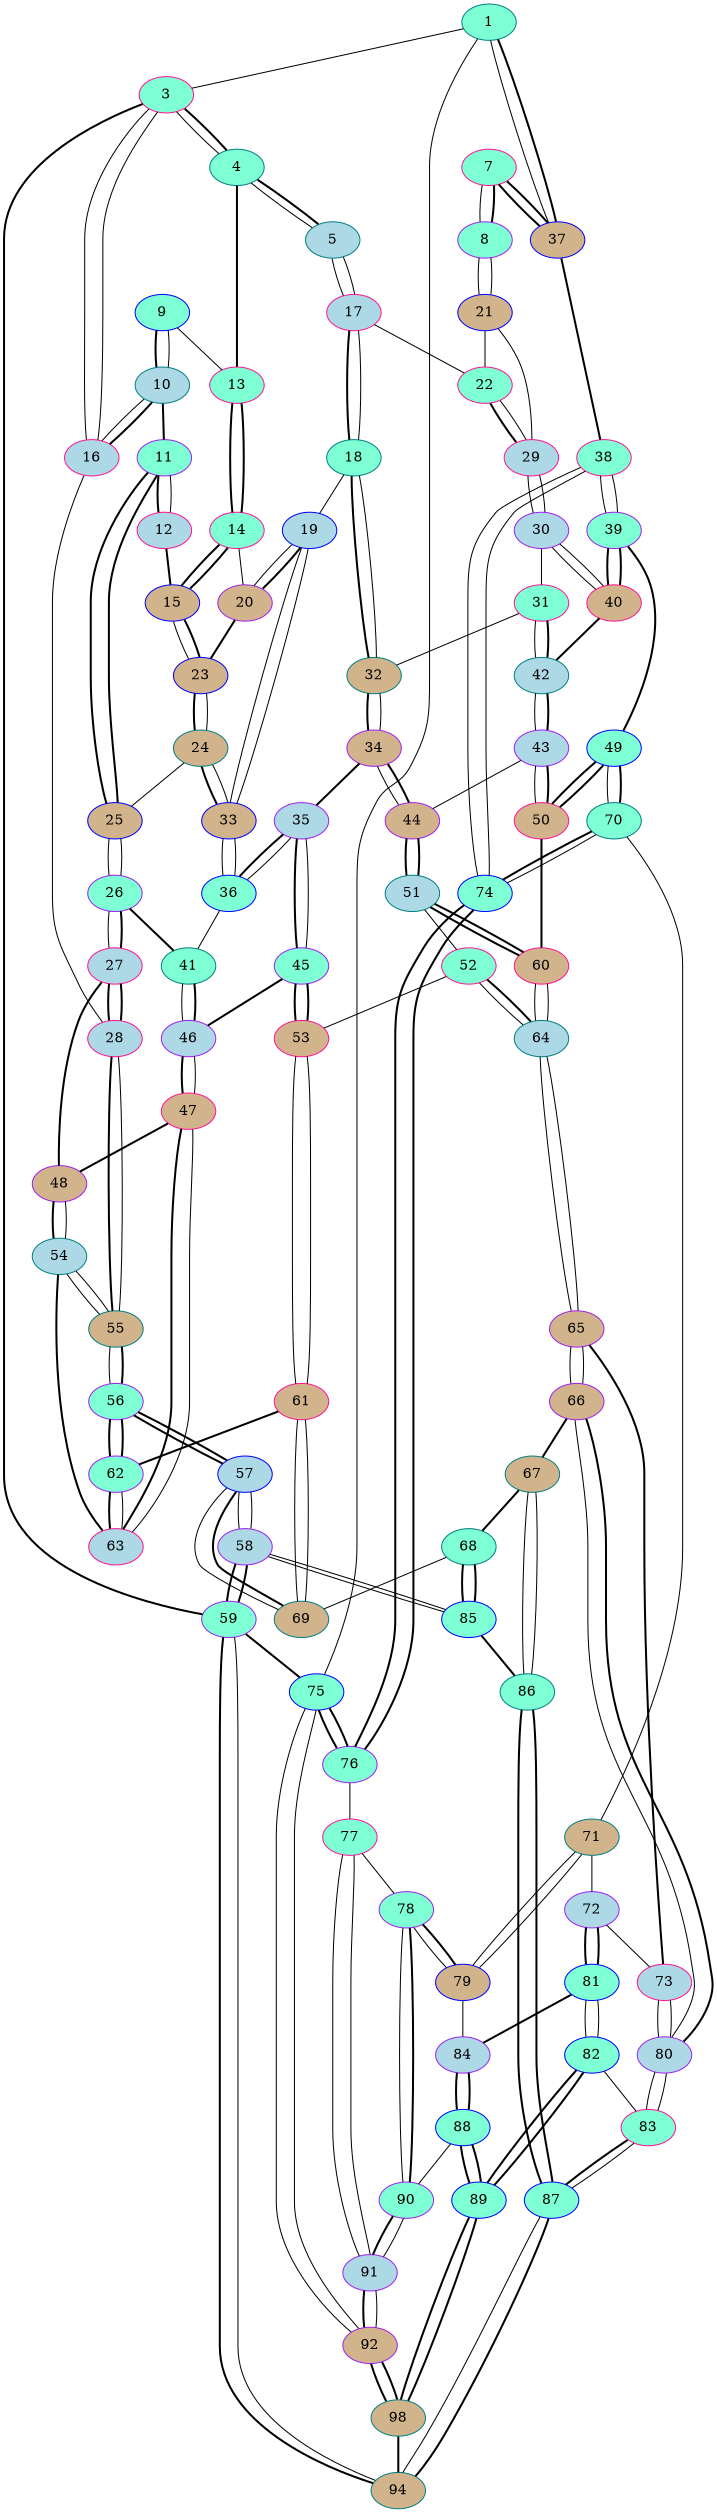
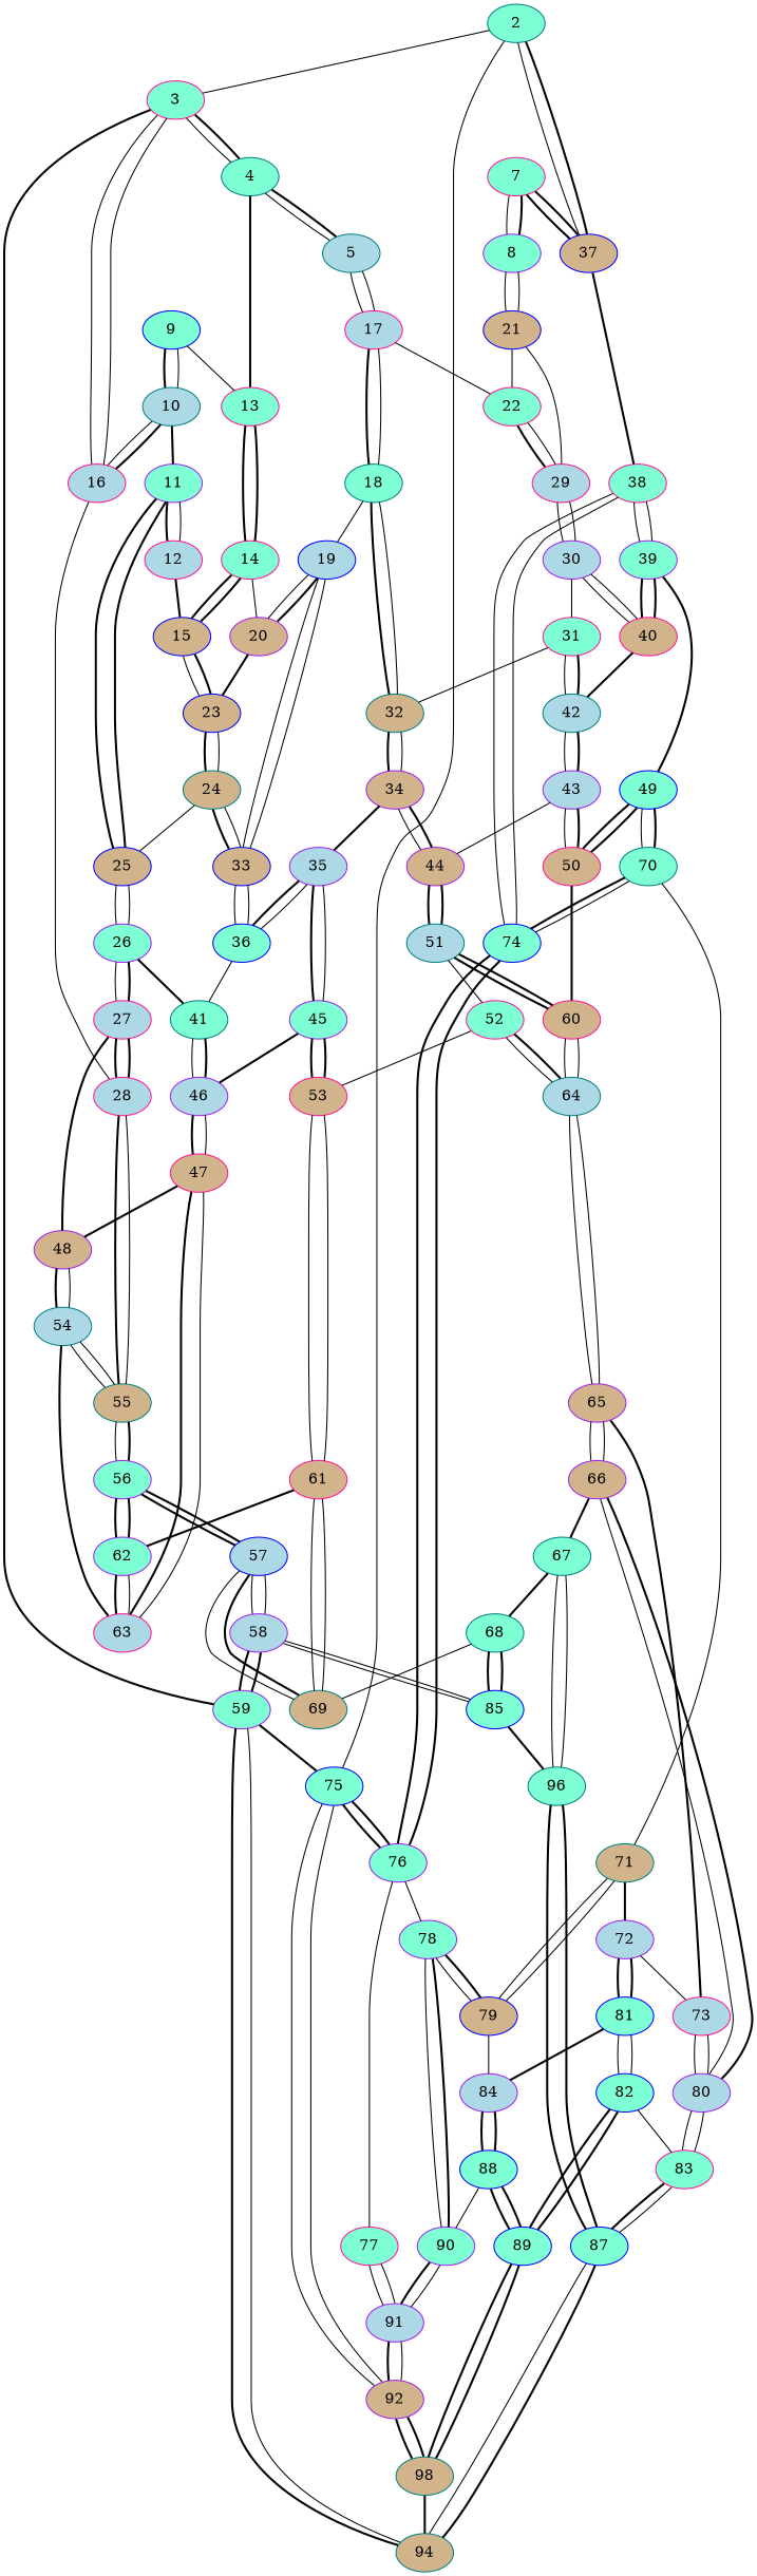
  graph {
    node [color=purple fillcolor=aquamarine style=filled]
    edge [style=solid]
-   2 [color=teal label=1]
+   2 [color=teal]
    3 [color=deeppink]
    37 [color=blue fillcolor=tan]
    75 [color=blue]
    7 [color=deeppink]
    8
    4 [color=teal]
    16 [color=deeppink fillcolor=lightblue]
    59
    38 [color=deeppink]
    76
    92 [fillcolor=tan]
    5 [color=teal fillcolor=lightblue]
    13 [color=deeppink]
    28 [color=deeppink fillcolor=lightblue]
    94 [color=teal fillcolor=tan]
    17 [color=deeppink fillcolor=lightblue]
    14 [color=deeppink]
    18 [color=teal]
    22 [color=deeppink]
    21 [color=blue fillcolor=tan]
    29 [color=deeppink fillcolor=lightblue]
    9 [color=blue]
    10 [color=teal fillcolor=lightblue]
    11
    12 [color=deeppink fillcolor=lightblue]
    25 [color=blue fillcolor=tan]
    15 [color=blue fillcolor=tan]
    26
    23 [color=blue fillcolor=tan]
    20 [fillcolor=tan]
    24 [color=teal fillcolor=tan]
    55 [color=teal fillcolor=tan]
    19 [color=blue fillcolor=lightblue]
    32 [color=teal fillcolor=tan]
    33 [color=blue fillcolor=tan]
    34 [fillcolor=tan]
    36 [color=blue]
    30 [fillcolor=lightblue]
    27 [color=deeppink fillcolor=lightblue]
    41 [color=teal]
    48 [fillcolor=tan]
    46 [fillcolor=lightblue]
    54 [color=teal fillcolor=lightblue]
    56
    31 [color=deeppink]
    40 [color=deeppink fillcolor=tan]
    42 [color=teal fillcolor=lightblue]
    43 [fillcolor=lightblue]
    35 [fillcolor=lightblue]
    44 [fillcolor=tan]
    45
    51 [color=teal fillcolor=lightblue]
    53 [color=deeppink fillcolor=tan]
    39
    74 [color=blue]
    49 [color=blue]
    50 [color=deeppink fillcolor=tan]
    70 [color=teal]
    47 [color=deeppink fillcolor=tan]
    60 [color=deeppink fillcolor=tan]
    52 [color=deeppink]
    61 [color=deeppink fillcolor=tan]
    63 [color=deeppink fillcolor=lightblue]
    71 [color=teal fillcolor=tan]
    64 [color=teal fillcolor=lightblue]
    65 [fillcolor=tan]
    62
    69 [color=teal fillcolor=tan]
    57 [color=blue fillcolor=lightblue]
    58 [fillcolor=lightblue]
    85 [color=blue]
-   86 [color=teal]
+   86 [color=teal label=96]
    66 [fillcolor=tan]
    73 [color=deeppink fillcolor=lightblue]
-   67 [color=teal fillcolor=tan]
+   67 [color=teal]
    80 [fillcolor=lightblue]
    68 [color=teal]
    83 [color=deeppink]
    87 [color=blue]
    72 [fillcolor=lightblue]
    79 [color=blue fillcolor=tan]
    81 [color=blue]
    84 [fillcolor=lightblue]
    82 [color=blue]
    77 [color=deeppink]
    n87 [color=teal fillcolor=tan label=98]
    78
    91 [fillcolor=lightblue]
    90
    88 [color=blue]
    89 [color=blue]
    2 -- 3
    2 -- 37
    2 -- 37 [style=bold]
    2 -- 75
    3 -- 4
    3 -- 4 [style=bold]
    3 -- 16
    3 -- 16
    3 -- 59 [style=bold]
    37 -- 38 [style=bold]
    75 -- 76 [style=bold]
    75 -- 76 [style=bold]
    75 -- 92
    75 -- 92
    7 -- 37 [style=bold]
    7 -- 37 [style=bold]
    7 -- 8
    7 -- 8 [style=bold]
    8 -- 21
    8 -- 21
    4 -- 5
    4 -- 5 [style=bold]
    4 -- 13 [style=bold]
    16 -- 28
    59 -- 75 [style=bold]
    59 -- 94 [style=bold]
    59 -- 94
    38 -- 39
    38 -- 39
    38 -- 74
    38 -- 74
    76 -- 77
    92 -- n87 [style=bold]
    92 -- n87 [style=bold]
    5 -- 17
    5 -- 17
    13 -- 14 [style=bold]
    13 -- 14 [style=bold]
    28 -- 55 [style=bold]
    28 -- 55
    17 -- 18 [style=bold]
    17 -- 18
    17 -- 22
    14 -- 15 [style=bold]
    14 -- 15 [style=bold]
    14 -- 20
    18 -- 19
    18 -- 32 [style=bold]
    18 -- 32
    22 -- 29 [style=bold]
    22 -- 29
    21 -- 22
    21 -- 29
    29 -- 30
    29 -- 30
    9 -- 13
    9 -- 10 [style=bold]
    9 -- 10
    10 -- 16
    10 -- 16 [style=bold]
    10 -- 11 [style=bold]
    11 -- 12 [style=bold]
    11 -- 12
    11 -- 25 [style=bold]
    11 -- 25 [style=bold]
    12 -- 15 [style=bold]
    25 -- 26
    25 -- 26
    15 -- 23
    15 -- 23 [style=bold]
    26 -- 27
    26 -- 27 [style=bold]
    26 -- 41 [style=bold]
    23 -- 24 [style=bold]
    23 -- 24
    20 -- 23 [style=bold]
    24 -- 25
    24 -- 33 [style=bold]
    24 -- 33
    55 -- 56
    55 -- 56 [style=bold]
    19 -- 20
    19 -- 20 [style=bold]
    19 -- 33
    19 -- 33
    32 -- 34 [style=bold]
    32 -- 34
    33 -- 36
    33 -- 36
    34 -- 35 [style=bold]
    34 -- 44
    34 -- 44 [style=bold]
    36 -- 41
    30 -- 31
    30 -- 40
    30 -- 40
    27 -- 28 [style=bold]
    27 -- 28 [style=bold]
    27 -- 48 [style=bold]
    41 -- 46
    41 -- 46 [style=bold]
    48 -- 54 [style=bold]
    48 -- 54
    46 -- 47 [style=bold]
    46 -- 47
    54 -- 55
    54 -- 55
    54 -- 63 [style=bold]
    56 -- 62 [style=bold]
    56 -- 62 [style=bold]
    56 -- 57 [style=bold]
    56 -- 57 [style=bold]
    31 -- 32
    31 -- 42
    31 -- 42 [style=bold]
    40 -- 42 [style=bold]
    42 -- 43
    42 -- 43 [style=bold]
    43 -- 44
    43 -- 50
    43 -- 50 [style=bold]
    35 -- 36 [style=bold]
    35 -- 36
    35 -- 45 [style=bold]
    35 -- 45
    44 -- 51 [style=bold]
    44 -- 51 [style=bold]
    45 -- 46 [style=bold]
    45 -- 53 [style=bold]
    45 -- 53 [style=bold]
    51 -- 60 [style=bold]
    51 -- 60 [style=bold]
    51 -- 52
    53 -- 61
    53 -- 61
    39 -- 40 [style=bold]
    39 -- 40 [style=bold]
    39 -- 49 [style=bold]
    74 -- 76 [style=bold]
    74 -- 76 [style=bold]
    49 -- 50 [style=bold]
    49 -- 50 [style=bold]
    49 -- 70
    49 -- 70 [style=bold]
    50 -- 60 [style=bold]
    70 -- 74 [style=bold]
    70 -- 74
    70 -- 71
    47 -- 48 [style=bold]
    47 -- 63 [style=bold]
    47 -- 63
    60 -- 64
    60 -- 64
    52 -- 53
    52 -- 64
    52 -- 64 [style=bold]
    61 -- 62 [style=bold]
    61 -- 69
    61 -- 69
-   71 -- 72
+   71 -- 72 [style=bold]
    71 -- 79
    71 -- 79
    64 -- 65
    64 -- 65
    65 -- 66
    65 -- 66
    65 -- 73 [style=bold]
    62 -- 63 [style=bold]
    62 -- 63
    57 -- 69
    57 -- 69 [style=bold]
    57 -- 58
    57 -- 58
    58 -- 59 [style=bold]
    58 -- 59 [style=bold]
    58 -- 85
    58 -- 85
    85 -- 86 [style=bold]
    86 -- 87 [style=bold]
    86 -- 87 [style=bold]
    66 -- 67 [style=bold]
    66 -- 80
    66 -- 80 [style=bold]
    73 -- 80
    73 -- 80
    67 -- 86
    67 -- 86
    67 -- 68 [style=bold]
    80 -- 83
    80 -- 83
    68 -- 69
    68 -- 85 [style=bold]
    68 -- 85 [style=bold]
    83 -- 87 [style=bold]
    83 -- 87
    87 -- 94
    87 -- 94 [style=bold]
    72 -- 73
    72 -- 81 [style=bold]
    72 -- 81 [style=bold]
    79 -- 84
    81 -- 84 [style=bold]
    81 -- 82
    81 -- 82
    84 -- 88 [style=bold]
    84 -- 88 [style=bold]
    82 -- 83
    82 -- 89 [style=bold]
    82 -- 89 [style=bold]
-   77 -- 78
+   76 -- 78
    77 -- 91
    77 -- 91
    n87 -- 94 [style=bold]
    78 -- 79
    78 -- 79 [style=bold]
    78 -- 90
    78 -- 90 [style=bold]
    91 -- 92 [style=bold]
    91 -- 92
    90 -- 91 [style=bold]
    90 -- 91
    88 -- 90
    88 -- 89 [style=bold]
    88 -- 89 [style=bold]
    89 -- n87 [style=bold]
    89 -- n87 [style=bold]
  }
